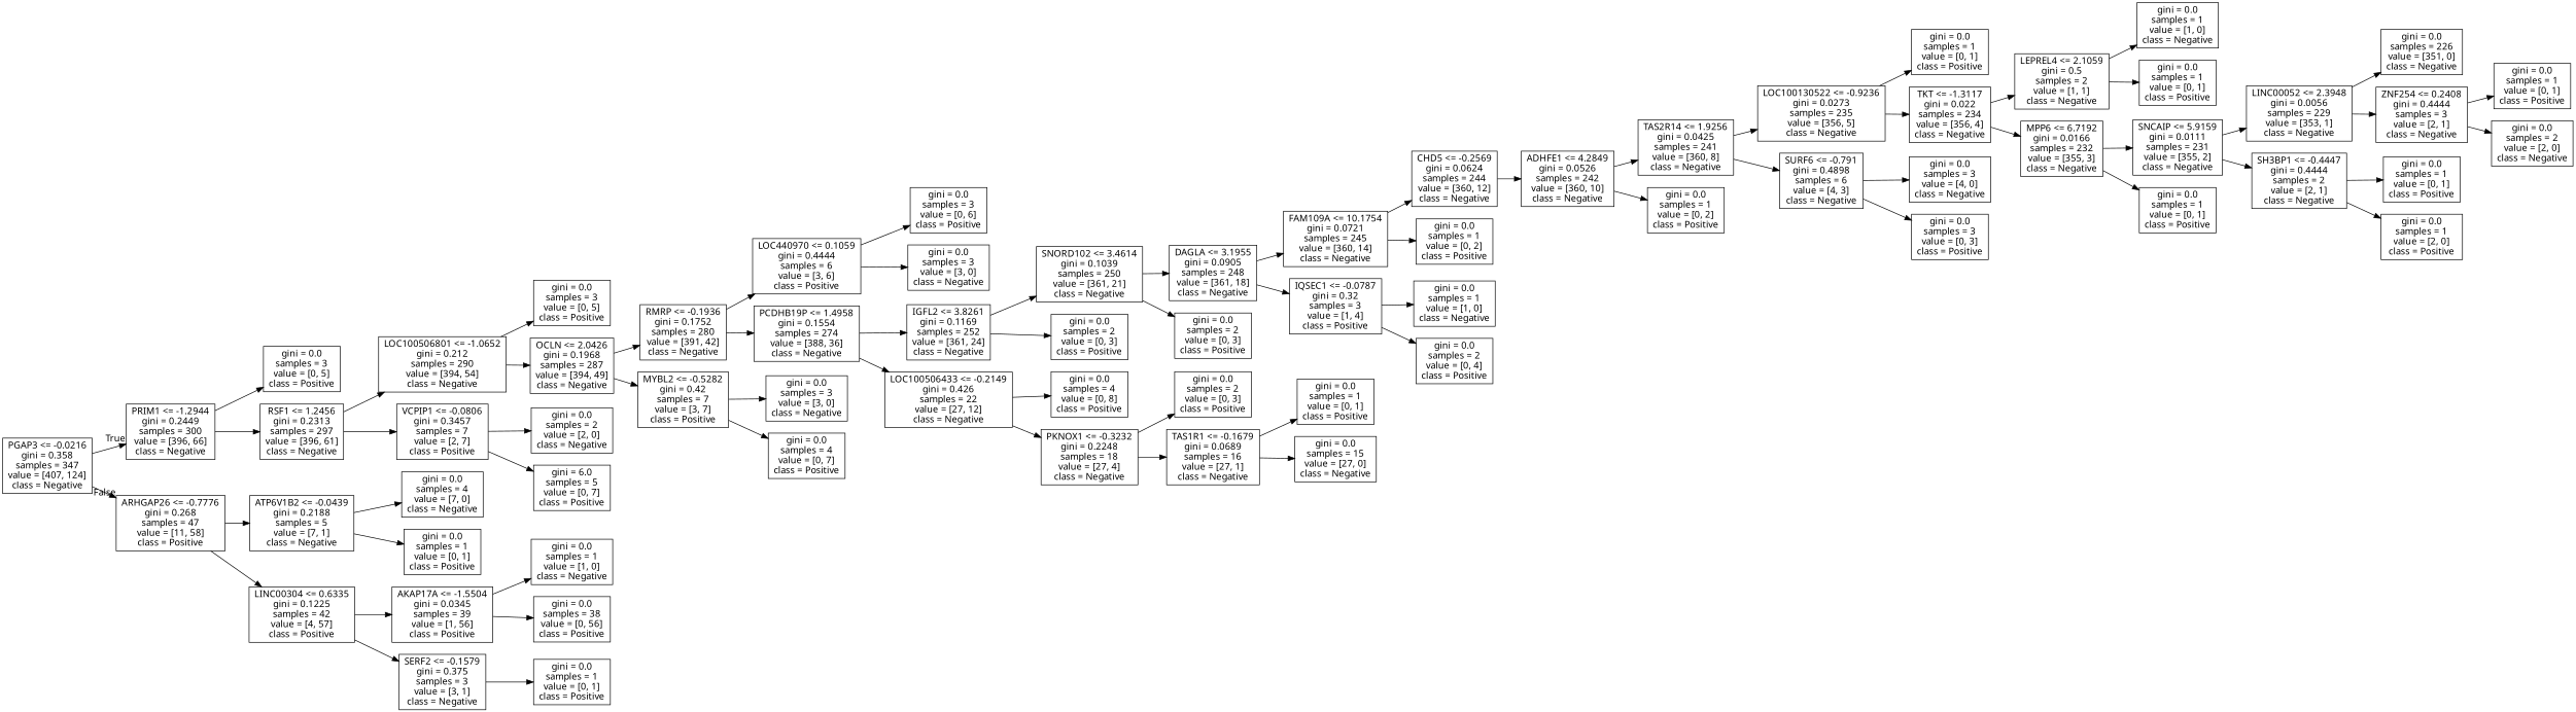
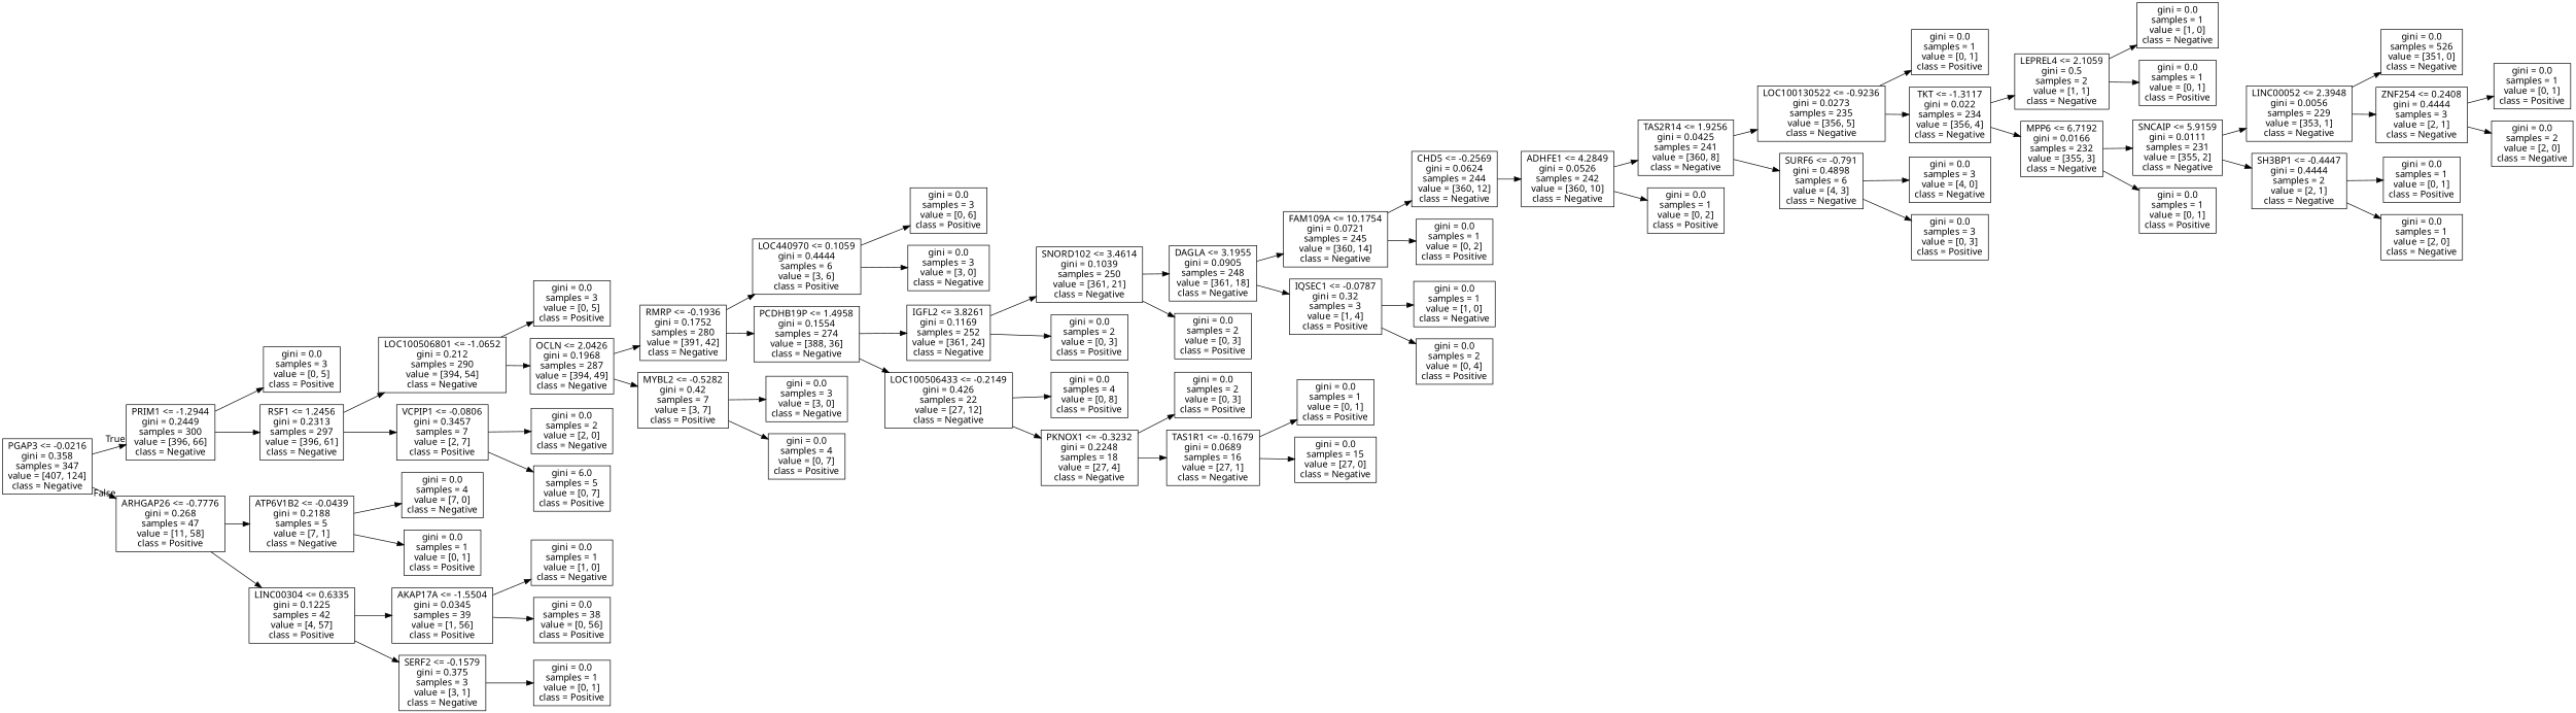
  digraph {
    fontname="Noto Sans"
    rankdir=LR
    node [fontname="Noto Sans" shape=box]
    edge [fontname="Noto Sans"]
    n1 [label="PGAP3 <= -0.0216\ngini = 0.358\nsamples = 347\nvalue = [407, 124]\nclass = Negative"]
    n2 [label="PRIM1 <= -1.2944\ngini = 0.2449\nsamples = 300\nvalue = [396, 66]\nclass = Negative"]
    n3 [label="ARHGAP26 <= -0.7776\ngini = 0.268\nsamples = 47\nvalue = [11, 58]\nclass = Positive"]
    n4 [label="gini = 0.0\nsamples = 3\nvalue = [0, 5]\nclass = Positive"]
    n5 [label="RSF1 <= 1.2456\ngini = 0.2313\nsamples = 297\nvalue = [396, 61]\nclass = Negative"]
    n6 [label="ATP6V1B2 <= -0.0439\ngini = 0.2188\nsamples = 5\nvalue = [7, 1]\nclass = Negative"]
    n7 [label="LINC00304 <= 0.6335\ngini = 0.1225\nsamples = 42\nvalue = [4, 57]\nclass = Positive"]
    n8 [label="LOC100506801 <= -1.0652\ngini = 0.212\nsamples = 290\nvalue = [394, 54]\nclass = Negative"]
    n9 [label="VCPIP1 <= -0.0806\ngini = 0.3457\nsamples = 7\nvalue = [2, 7]\nclass = Positive"]
    n10 [label="gini = 0.0\nsamples = 3\nvalue = [0, 5]\nclass = Positive"]
    n11 [label="OCLN <= 2.0426\ngini = 0.1968\nsamples = 287\nvalue = [394, 49]\nclass = Negative"]
    n12 [label="gini = 0.0\nsamples = 2\nvalue = [2, 0]\nclass = Negative"]
    n13 [label="gini = 6.0\nsamples = 5\nvalue = [0, 7]\nclass = Positive"]
    n14 [label="RMRP <= -0.1936\ngini = 0.1752\nsamples = 280\nvalue = [391, 42]\nclass = Negative"]
    n15 [label="MYBL2 <= -0.5282\ngini = 0.42\nsamples = 7\nvalue = [3, 7]\nclass = Positive"]
    n16 [label="LOC440970 <= 0.1059\ngini = 0.4444\nsamples = 6\nvalue = [3, 6]\nclass = Positive"]
    n17 [label="PCDHB19P <= 1.4958\ngini = 0.1554\nsamples = 274\nvalue = [388, 36]\nclass = Negative"]
    n18 [label="gini = 0.0\nsamples = 3\nvalue = [3, 0]\nclass = Negative"]
    n19 [label="gini = 0.0\nsamples = 4\nvalue = [0, 7]\nclass = Positive"]
    n20 [label="gini = 0.0\nsamples = 3\nvalue = [0, 6]\nclass = Positive"]
    n21 [label="gini = 0.0\nsamples = 3\nvalue = [3, 0]\nclass = Negative"]
    n22 [label="IGFL2 <= 3.8261\ngini = 0.1169\nsamples = 252\nvalue = [361, 24]\nclass = Negative"]
    n23 [label="LOC100506433 <= -0.2149\ngini = 0.426\nsamples = 22\nvalue = [27, 12]\nclass = Negative"]
    n24 [label="SNORD102 <= 3.4614\ngini = 0.1039\nsamples = 250\nvalue = [361, 21]\nclass = Negative"]
    n25 [label="gini = 0.0\nsamples = 2\nvalue = [0, 3]\nclass = Positive"]
    n26 [label="gini = 0.0\nsamples = 4\nvalue = [0, 8]\nclass = Positive"]
    n27 [label="PKNOX1 <= -0.3232\ngini = 0.2248\nsamples = 18\nvalue = [27, 4]\nclass = Negative"]
    n28 [label="DAGLA <= 3.1955\ngini = 0.0905\nsamples = 248\nvalue = [361, 18]\nclass = Negative"]
    n29 [label="gini = 0.0\nsamples = 2\nvalue = [0, 3]\nclass = Positive"]
    n30 [label="FAM109A <= 10.1754\ngini = 0.0721\nsamples = 245\nvalue = [360, 14]\nclass = Negative"]
    n31 [label="IQSEC1 <= -0.0787\ngini = 0.32\nsamples = 3\nvalue = [1, 4]\nclass = Positive"]
    n32 [label="CHD5 <= -0.2569\ngini = 0.0624\nsamples = 244\nvalue = [360, 12]\nclass = Negative"]
    n33 [label="gini = 0.0\nsamples = 1\nvalue = [0, 2]\nclass = Positive"]
    n34 [label="gini = 0.0\nsamples = 1\nvalue = [1, 0]\nclass = Negative"]
    n35 [label="gini = 0.0\nsamples = 2\nvalue = [0, 4]\nclass = Positive"]
    n36 [label="ADHFE1 <= 4.2849\ngini = 0.0526\nsamples = 242\nvalue = [360, 10]\nclass = Negative"]
    n37 [label="TAS2R14 <= 1.9256\ngini = 0.0425\nsamples = 241\nvalue = [360, 8]\nclass = Negative"]
    n38 [label="gini = 0.0\nsamples = 1\nvalue = [0, 2]\nclass = Positive"]
    n39 [label="LOC100130522 <= -0.9236\ngini = 0.0273\nsamples = 235\nvalue = [356, 5]\nclass = Negative"]
    n40 [label="SURF6 <= -0.791\ngini = 0.4898\nsamples = 6\nvalue = [4, 3]\nclass = Negative"]
    n41 [label="gini = 0.0\nsamples = 1\nvalue = [0, 1]\nclass = Positive"]
    n42 [label="TKT <= -1.3117\ngini = 0.022\nsamples = 234\nvalue = [356, 4]\nclass = Negative"]
    n43 [label="gini = 0.0\nsamples = 3\nvalue = [4, 0]\nclass = Negative"]
    n44 [label="gini = 0.0\nsamples = 3\nvalue = [0, 3]\nclass = Positive"]
    n45 [label="LEPREL4 <= 2.1059\ngini = 0.5\nsamples = 2\nvalue = [1, 1]\nclass = Negative"]
    n46 [label="MPP6 <= 6.7192\ngini = 0.0166\nsamples = 232\nvalue = [355, 3]\nclass = Negative"]
    n47 [label="gini = 0.0\nsamples = 1\nvalue = [1, 0]\nclass = Negative"]
    n48 [label="gini = 0.0\nsamples = 1\nvalue = [0, 1]\nclass = Positive"]
    n49 [label="SNCAIP <= 5.9159\ngini = 0.0111\nsamples = 231\nvalue = [355, 2]\nclass = Negative"]
    n50 [label="gini = 0.0\nsamples = 1\nvalue = [0, 1]\nclass = Positive"]
    n51 [label="LINC00052 <= 2.3948\ngini = 0.0056\nsamples = 229\nvalue = [353, 1]\nclass = Negative"]
    n52 [label="SH3BP1 <= -0.4447\ngini = 0.4444\nsamples = 2\nvalue = [2, 1]\nclass = Negative"]
-   n53 [label="gini = 0.0\nsamples = 226\nvalue = [351, 0]\nclass = Negative"]
+   n53 [label="gini = 0.0\nsamples = 526\nvalue = [351, 0]\nclass = Negative"]
    n54 [label="ZNF254 <= 0.2408\ngini = 0.4444\nsamples = 3\nvalue = [2, 1]\nclass = Negative"]
    n55 [label="gini = 0.0\nsamples = 1\nvalue = [0, 1]\nclass = Positive"]
-   n56 [label="gini = 0.0\nsamples = 1\nvalue = [2, 0]\nclass = Positive"]
+   n56 [label="gini = 0.0\nsamples = 1\nvalue = [2, 0]\nclass = Negative"]
    n57 [label="gini = 0.0\nsamples = 1\nvalue = [0, 1]\nclass = Positive"]
    n58 [label="gini = 0.0\nsamples = 2\nvalue = [2, 0]\nclass = Negative"]
    n59 [label="gini = 0.0\nsamples = 2\nvalue = [0, 3]\nclass = Positive"]
    n60 [label="TAS1R1 <= -0.1679\ngini = 0.0689\nsamples = 16\nvalue = [27, 1]\nclass = Negative"]
    n61 [label="gini = 0.0\nsamples = 1\nvalue = [0, 1]\nclass = Positive"]
    n62 [label="gini = 0.0\nsamples = 15\nvalue = [27, 0]\nclass = Negative"]
    n63 [label="gini = 0.0\nsamples = 4\nvalue = [7, 0]\nclass = Negative"]
    n64 [label="gini = 0.0\nsamples = 1\nvalue = [0, 1]\nclass = Positive"]
    n65 [label="AKAP17A <= -1.5504\ngini = 0.0345\nsamples = 39\nvalue = [1, 56]\nclass = Positive"]
    n66 [label="SERF2 <= -0.1579\ngini = 0.375\nsamples = 3\nvalue = [3, 1]\nclass = Negative"]
    n67 [label="gini = 0.0\nsamples = 1\nvalue = [1, 0]\nclass = Negative"]
    n68 [label="gini = 0.0\nsamples = 38\nvalue = [0, 56]\nclass = Positive"]
    n69 [label="gini = 0.0\nsamples = 1\nvalue = [0, 1]\nclass = Positive"]
    n1 -> n2 [headlabel=True labelangle=45 labeldistance=2.5]
    n1 -> n3 [headlabel=False labelangle=-45 labeldistance=2.5]
    n2 -> n4
    n2 -> n5
    n3 -> n6
    n3 -> n7
    n5 -> n8
    n5 -> n9
    n6 -> n63
    n6 -> n64
    n7 -> n65
    n7 -> n66
    n8 -> n10
    n8 -> n11
    n9 -> n12
    n9 -> n13
    n11 -> n14
    n11 -> n15
    n14 -> n16
    n14 -> n17
    n15 -> n18
    n15 -> n19
    n16 -> n20
    n16 -> n21
    n17 -> n22
    n17 -> n23
    n22 -> n24
    n22 -> n25
    n23 -> n26
    n23 -> n27
    n24 -> n28
    n24 -> n29
    n27 -> n59
    n27 -> n60
    n28 -> n30
    n28 -> n31
    n30 -> n32
    n30 -> n33
    n31 -> n34
    n31 -> n35
    n32 -> n36
    n36 -> n37
    n36 -> n38
    n37 -> n39
    n37 -> n40
    n39 -> n41
    n39 -> n42
    n40 -> n43
    n40 -> n44
    n42 -> n45
    n42 -> n46
    n45 -> n47
    n45 -> n48
    n46 -> n49
    n46 -> n50
    n49 -> n51
    n49 -> n52
    n51 -> n53
    n51 -> n54
    n52 -> n55
    n52 -> n56
    n54 -> n57
    n54 -> n58
    n60 -> n61
    n60 -> n62
    n65 -> n67
    n65 -> n68
    n66 -> n69
  }
